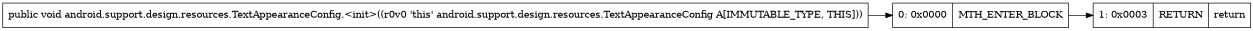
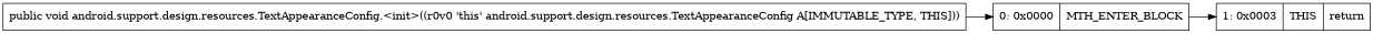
  digraph {
    rankdir=LR
    node [shape=record]
    n1 [label="{0\:\ 0x0000|MTH_ENTER_BLOCK\l}"]
-   n2 [label="{1\:\ 0x0003|RETURN\l|return\l}"]
+   n2 [label="{1\:\ 0x0003|THIS\l|return\l}"]
    n3 [label="{public void android.support.design.resources.TextAppearanceConfig.\<init\>((r0v0 'this' android.support.design.resources.TextAppearanceConfig A[IMMUTABLE_TYPE, THIS])) }"]
    n1 -> n2
    n3 -> n1
  }
